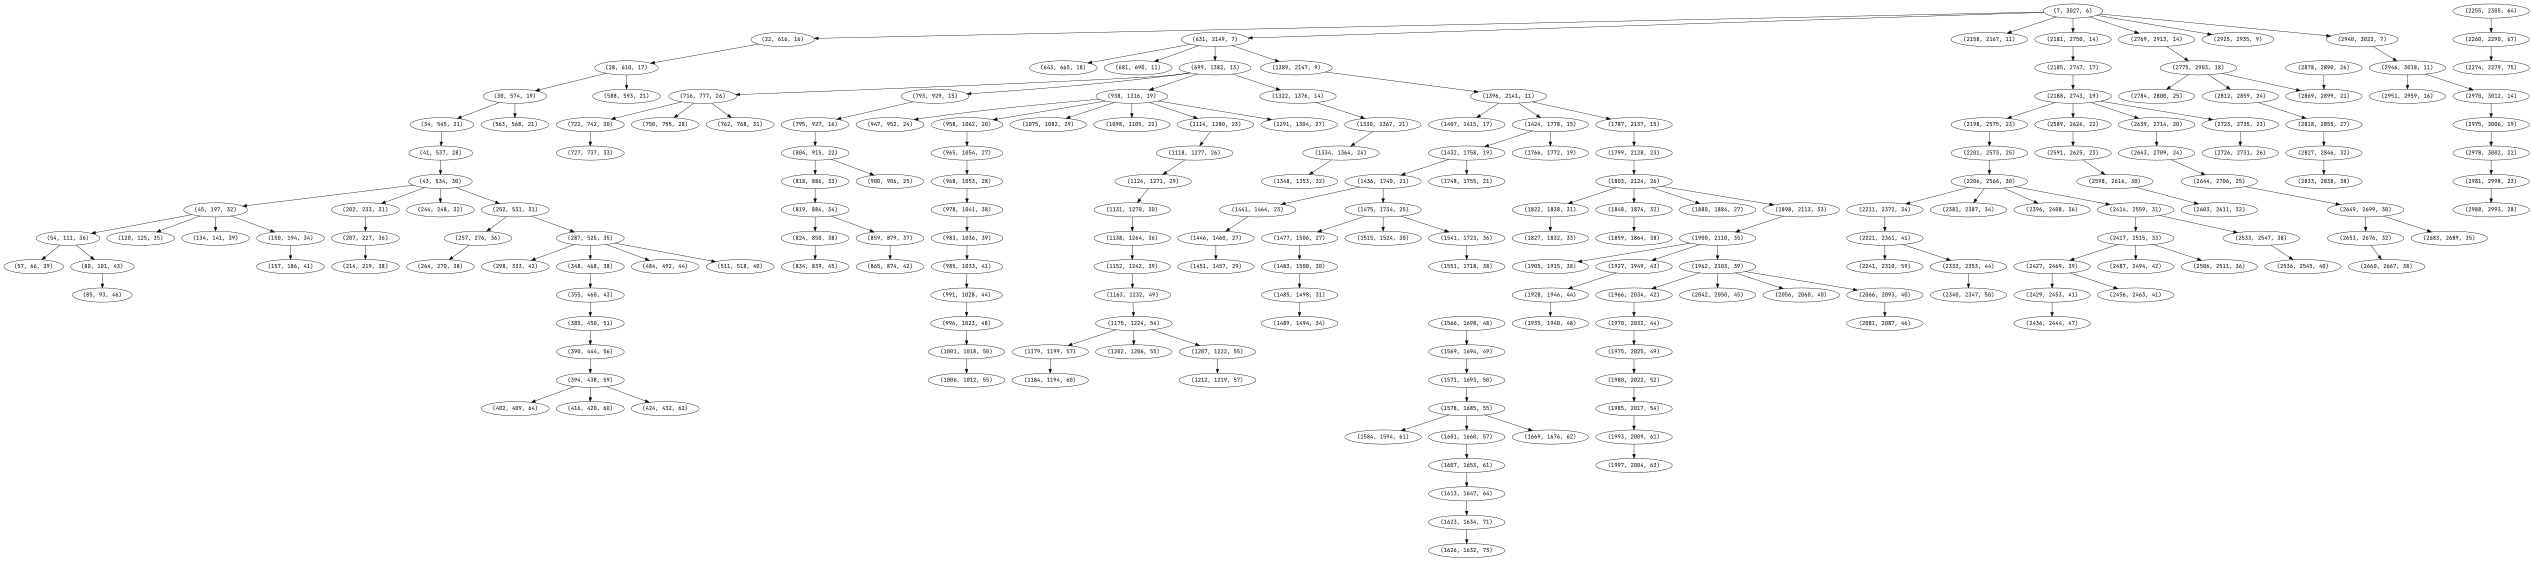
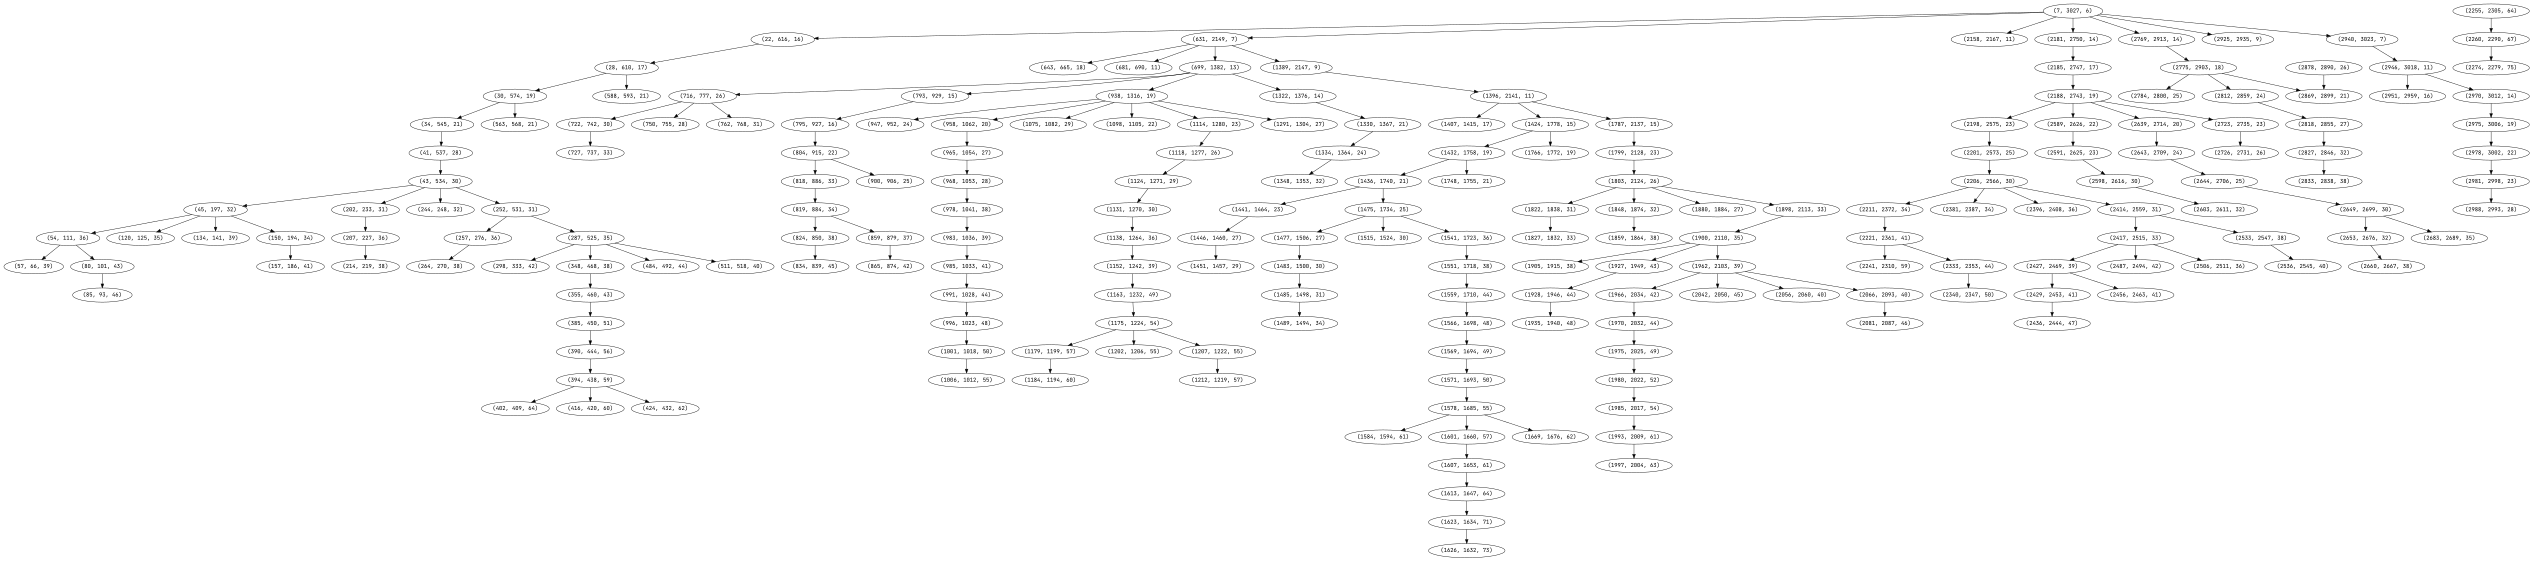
  digraph {
    fontname="JetBrains Mono"
    node [fontname="JetBrains Mono"]
    edge [fontname="JetBrains Mono"]
    "(7, 3027, 6)"
    "(22, 616, 16)"
    "(631, 2149, 7)"
    "(2158, 2167, 11)"
    "(2181, 2750, 14)"
    "(2769, 2913, 14)"
    "(2925, 2935, 9)"
    "(2940, 3023, 7)"
    "(28, 610, 17)"
    "(643, 665, 18)"
    "(681, 690, 11)"
    "(699, 1382, 13)"
    "(1389, 2147, 9)"
    "(2185, 2747, 17)"
    "(2775, 2903, 18)"
    "(2946, 3018, 11)"
    "(30, 574, 19)"
    "(588, 593, 21)"
    "(34, 545, 21)"
    "(563, 568, 21)"
    "(41, 537, 28)"
    "(43, 534, 30)"
    "(45, 197, 32)"
    "(202, 233, 31)"
    "(244, 248, 32)"
    "(252, 531, 31)"
    "(54, 111, 36)"
    "(120, 125, 35)"
    "(134, 141, 39)"
    "(150, 194, 34)"
    "(207, 227, 36)"
    "(257, 276, 36)"
    "(287, 525, 35)"
    "(57, 66, 39)"
    "(80, 101, 43)"
    "(157, 186, 41)"
    "(85, 93, 46)"
    "(214, 219, 38)"
    "(264, 270, 38)"
    "(298, 333, 42)"
    "(348, 468, 38)"
    "(484, 492, 44)"
    "(511, 518, 40)"
    "(355, 460, 43)"
    "(385, 450, 51)"
    "(390, 444, 56)"
    "(394, 438, 59)"
    "(402, 409, 64)"
    "(416, 420, 60)"
    "(424, 432, 62)"
    "(716, 777, 26)"
    "(793, 929, 15)"
    "(938, 1316, 19)"
    "(1322, 1376, 14)"
    "(1396, 2141, 11)"
    "(722, 742, 30)"
    "(750, 755, 28)"
    "(762, 768, 31)"
    "(795, 927, 16)"
    "(947, 952, 24)"
    "(958, 1062, 20)"
    "(1075, 1082, 29)"
    "(1098, 1105, 22)"
    "(1114, 1280, 23)"
    "(1291, 1304, 27)"
    "(1330, 1367, 21)"
    "(727, 737, 33)"
    "(804, 915, 22)"
    "(818, 886, 33)"
    "(900, 906, 25)"
    "(819, 884, 34)"
    "(824, 850, 38)"
    "(859, 879, 37)"
    "(834, 839, 45)"
    "(865, 874, 42)"
    "(965, 1054, 27)"
    "(1118, 1277, 26)"
    "(968, 1053, 28)"
    "(978, 1041, 38)"
    "(983, 1036, 39)"
    "(985, 1033, 41)"
    "(991, 1028, 44)"
    "(996, 1023, 48)"
    "(1001, 1018, 50)"
    "(1006, 1012, 55)"
    "(1124, 1271, 29)"
    "(1131, 1270, 30)"
    "(1138, 1264, 36)"
    "(1152, 1242, 39)"
    "(1163, 1232, 49)"
    "(1175, 1224, 54)"
    "(1179, 1199, 57)"
    "(1202, 1206, 55)"
    "(1207, 1222, 55)"
    "(1184, 1194, 60)"
    "(1212, 1219, 57)"
    "(1334, 1364, 24)"
    "(1348, 1353, 32)"
    "(1407, 1415, 17)"
    "(1424, 1778, 15)"
    "(1787, 2137, 15)"
    "(1432, 1758, 19)"
    "(1766, 1772, 19)"
    "(1799, 2128, 23)"
    "(1436, 1740, 21)"
    "(1748, 1755, 21)"
    "(1441, 1464, 23)"
    "(1475, 1734, 25)"
    "(1446, 1460, 27)"
    "(1477, 1506, 27)"
    "(1515, 1524, 30)"
    "(1541, 1723, 36)"
    "(1451, 1457, 29)"
    "(1483, 1500, 30)"
    "(1551, 1718, 38)"
    "(1485, 1498, 31)"
    "(1489, 1494, 34)"
+   "(1559, 1710, 44)"
    "(1566, 1698, 48)"
    "(1569, 1694, 49)"
    "(1571, 1693, 50)"
    "(1578, 1685, 55)"
    "(1584, 1594, 61)"
    "(1601, 1660, 57)"
    "(1669, 1676, 62)"
    "(1607, 1653, 61)"
    "(1613, 1647, 64)"
    "(1623, 1634, 71)"
    "(1626, 1632, 73)"
    "(1803, 2124, 26)"
    "(1822, 1838, 31)"
    "(1848, 1874, 32)"
    "(1880, 1884, 27)"
    "(1898, 2113, 33)"
    "(1827, 1832, 33)"
    "(1859, 1864, 38)"
    "(1900, 2110, 35)"
    "(1905, 1915, 38)"
    "(1927, 1949, 43)"
    "(1962, 2103, 39)"
    "(1928, 1946, 44)"
    "(1966, 2034, 42)"
    "(2042, 2050, 45)"
    "(2056, 2060, 40)"
    "(2066, 2093, 40)"
    "(1935, 1940, 48)"
    "(1970, 2032, 44)"
    "(2081, 2087, 46)"
    "(1975, 2025, 49)"
    "(1980, 2022, 52)"
    "(1985, 2017, 54)"
    "(1993, 2009, 61)"
    "(1997, 2004, 63)"
    "(2188, 2743, 19)"
    "(2198, 2575, 23)"
    "(2589, 2626, 22)"
    "(2639, 2714, 20)"
    "(2723, 2735, 23)"
    "(2201, 2573, 25)"
    "(2591, 2625, 23)"
    "(2643, 2709, 24)"
    "(2726, 2731, 26)"
    "(2206, 2566, 30)"
    "(2211, 2372, 34)"
    "(2381, 2387, 34)"
    "(2396, 2408, 36)"
    "(2414, 2559, 31)"
    "(2221, 2361, 41)"
    "(2417, 2515, 33)"
    "(2533, 2547, 38)"
    "(2241, 2310, 59)"
    "(2333, 2353, 44)"
    "(2340, 2347, 50)"
    "(2255, 2305, 64)"
    "(2260, 2290, 67)"
    "(2274, 2279, 75)"
    "(2427, 2469, 39)"
    "(2487, 2494, 42)"
    "(2506, 2511, 36)"
    "(2536, 2545, 40)"
    "(2429, 2453, 41)"
    "(2456, 2463, 41)"
    "(2436, 2444, 47)"
    "(2598, 2616, 30)"
    "(2603, 2611, 32)"
    "(2644, 2706, 25)"
    "(2649, 2699, 30)"
    "(2653, 2676, 32)"
    "(2683, 2689, 35)"
    "(2660, 2667, 38)"
    "(2784, 2800, 25)"
    "(2812, 2859, 24)"
    "(2869, 2899, 21)"
    "(2818, 2855, 27)"
    "(2827, 2846, 32)"
    "(2833, 2838, 38)"
    "(2878, 2890, 26)"
    "(2951, 2959, 16)"
    "(2970, 3012, 14)"
    "(2975, 3006, 19)"
    "(2978, 3002, 22)"
    "(2981, 2998, 23)"
    "(2988, 2993, 28)"
    "(7, 3027, 6)" -> "(22, 616, 16)"
    "(7, 3027, 6)" -> "(631, 2149, 7)"
    "(7, 3027, 6)" -> "(2158, 2167, 11)"
    "(7, 3027, 6)" -> "(2181, 2750, 14)"
    "(7, 3027, 6)" -> "(2769, 2913, 14)"
    "(7, 3027, 6)" -> "(2925, 2935, 9)"
    "(7, 3027, 6)" -> "(2940, 3023, 7)"
    "(22, 616, 16)" -> "(28, 610, 17)"
    "(631, 2149, 7)" -> "(643, 665, 18)"
    "(631, 2149, 7)" -> "(681, 690, 11)"
    "(631, 2149, 7)" -> "(699, 1382, 13)"
    "(631, 2149, 7)" -> "(1389, 2147, 9)"
    "(2181, 2750, 14)" -> "(2185, 2747, 17)"
    "(2769, 2913, 14)" -> "(2775, 2903, 18)"
    "(2940, 3023, 7)" -> "(2946, 3018, 11)"
    "(28, 610, 17)" -> "(30, 574, 19)"
    "(28, 610, 17)" -> "(588, 593, 21)"
    "(699, 1382, 13)" -> "(716, 777, 26)"
    "(699, 1382, 13)" -> "(793, 929, 15)"
    "(699, 1382, 13)" -> "(938, 1316, 19)"
    "(699, 1382, 13)" -> "(1322, 1376, 14)"
    "(1389, 2147, 9)" -> "(1396, 2141, 11)"
    "(2185, 2747, 17)" -> "(2188, 2743, 19)"
    "(2775, 2903, 18)" -> "(2784, 2800, 25)"
    "(2775, 2903, 18)" -> "(2812, 2859, 24)"
    "(2775, 2903, 18)" -> "(2869, 2899, 21)"
    "(2946, 3018, 11)" -> "(2951, 2959, 16)"
    "(2946, 3018, 11)" -> "(2970, 3012, 14)"
    "(30, 574, 19)" -> "(34, 545, 21)"
    "(30, 574, 19)" -> "(563, 568, 21)"
    "(34, 545, 21)" -> "(41, 537, 28)"
    "(41, 537, 28)" -> "(43, 534, 30)"
    "(43, 534, 30)" -> "(45, 197, 32)"
    "(43, 534, 30)" -> "(202, 233, 31)"
    "(43, 534, 30)" -> "(244, 248, 32)"
    "(43, 534, 30)" -> "(252, 531, 31)"
    "(45, 197, 32)" -> "(54, 111, 36)"
    "(45, 197, 32)" -> "(120, 125, 35)"
    "(45, 197, 32)" -> "(134, 141, 39)"
    "(45, 197, 32)" -> "(150, 194, 34)"
    "(202, 233, 31)" -> "(207, 227, 36)"
    "(252, 531, 31)" -> "(257, 276, 36)"
    "(252, 531, 31)" -> "(287, 525, 35)"
    "(54, 111, 36)" -> "(57, 66, 39)"
    "(54, 111, 36)" -> "(80, 101, 43)"
    "(150, 194, 34)" -> "(157, 186, 41)"
    "(207, 227, 36)" -> "(214, 219, 38)"
    "(257, 276, 36)" -> "(264, 270, 38)"
    "(287, 525, 35)" -> "(298, 333, 42)"
    "(287, 525, 35)" -> "(348, 468, 38)"
    "(287, 525, 35)" -> "(484, 492, 44)"
    "(287, 525, 35)" -> "(511, 518, 40)"
    "(80, 101, 43)" -> "(85, 93, 46)"
    "(348, 468, 38)" -> "(355, 460, 43)"
    "(355, 460, 43)" -> "(385, 450, 51)"
    "(385, 450, 51)" -> "(390, 444, 56)"
    "(390, 444, 56)" -> "(394, 438, 59)"
    "(394, 438, 59)" -> "(402, 409, 64)"
    "(394, 438, 59)" -> "(416, 420, 60)"
    "(394, 438, 59)" -> "(424, 432, 62)"
    "(716, 777, 26)" -> "(722, 742, 30)"
    "(716, 777, 26)" -> "(750, 755, 28)"
    "(716, 777, 26)" -> "(762, 768, 31)"
    "(793, 929, 15)" -> "(795, 927, 16)"
    "(938, 1316, 19)" -> "(947, 952, 24)"
    "(938, 1316, 19)" -> "(958, 1062, 20)"
    "(938, 1316, 19)" -> "(1075, 1082, 29)"
    "(938, 1316, 19)" -> "(1098, 1105, 22)"
    "(938, 1316, 19)" -> "(1114, 1280, 23)"
    "(938, 1316, 19)" -> "(1291, 1304, 27)"
    "(1322, 1376, 14)" -> "(1330, 1367, 21)"
    "(1396, 2141, 11)" -> "(1407, 1415, 17)"
    "(1396, 2141, 11)" -> "(1424, 1778, 15)"
    "(1396, 2141, 11)" -> "(1787, 2137, 15)"
    "(722, 742, 30)" -> "(727, 737, 33)"
    "(795, 927, 16)" -> "(804, 915, 22)"
    "(958, 1062, 20)" -> "(965, 1054, 27)"
    "(1114, 1280, 23)" -> "(1118, 1277, 26)"
    "(1330, 1367, 21)" -> "(1334, 1364, 24)"
    "(804, 915, 22)" -> "(818, 886, 33)"
    "(804, 915, 22)" -> "(900, 906, 25)"
    "(818, 886, 33)" -> "(819, 884, 34)"
    "(819, 884, 34)" -> "(824, 850, 38)"
    "(819, 884, 34)" -> "(859, 879, 37)"
    "(824, 850, 38)" -> "(834, 839, 45)"
    "(859, 879, 37)" -> "(865, 874, 42)"
    "(965, 1054, 27)" -> "(968, 1053, 28)"
    "(1118, 1277, 26)" -> "(1124, 1271, 29)"
    "(968, 1053, 28)" -> "(978, 1041, 38)"
    "(978, 1041, 38)" -> "(983, 1036, 39)"
    "(983, 1036, 39)" -> "(985, 1033, 41)"
    "(985, 1033, 41)" -> "(991, 1028, 44)"
    "(991, 1028, 44)" -> "(996, 1023, 48)"
    "(996, 1023, 48)" -> "(1001, 1018, 50)"
    "(1001, 1018, 50)" -> "(1006, 1012, 55)"
    "(1124, 1271, 29)" -> "(1131, 1270, 30)"
    "(1131, 1270, 30)" -> "(1138, 1264, 36)"
    "(1138, 1264, 36)" -> "(1152, 1242, 39)"
    "(1152, 1242, 39)" -> "(1163, 1232, 49)"
    "(1163, 1232, 49)" -> "(1175, 1224, 54)"
    "(1175, 1224, 54)" -> "(1179, 1199, 57)"
    "(1175, 1224, 54)" -> "(1202, 1206, 55)"
    "(1175, 1224, 54)" -> "(1207, 1222, 55)"
    "(1179, 1199, 57)" -> "(1184, 1194, 60)"
    "(1207, 1222, 55)" -> "(1212, 1219, 57)"
    "(1334, 1364, 24)" -> "(1348, 1353, 32)"
    "(1424, 1778, 15)" -> "(1432, 1758, 19)"
    "(1424, 1778, 15)" -> "(1766, 1772, 19)"
    "(1787, 2137, 15)" -> "(1799, 2128, 23)"
    "(1432, 1758, 19)" -> "(1436, 1740, 21)"
    "(1432, 1758, 19)" -> "(1748, 1755, 21)"
    "(1799, 2128, 23)" -> "(1803, 2124, 26)"
    "(1436, 1740, 21)" -> "(1441, 1464, 23)"
    "(1436, 1740, 21)" -> "(1475, 1734, 25)"
    "(1441, 1464, 23)" -> "(1446, 1460, 27)"
    "(1475, 1734, 25)" -> "(1477, 1506, 27)"
    "(1475, 1734, 25)" -> "(1515, 1524, 30)"
    "(1475, 1734, 25)" -> "(1541, 1723, 36)"
    "(1446, 1460, 27)" -> "(1451, 1457, 29)"
    "(1477, 1506, 27)" -> "(1483, 1500, 30)"
    "(1541, 1723, 36)" -> "(1551, 1718, 38)"
    "(1483, 1500, 30)" -> "(1485, 1498, 31)"
+   "(1551, 1718, 38)" -> "(1559, 1710, 44)"
    "(1485, 1498, 31)" -> "(1489, 1494, 34)"
+   "(1559, 1710, 44)" -> "(1566, 1698, 48)"
    "(1566, 1698, 48)" -> "(1569, 1694, 49)"
    "(1569, 1694, 49)" -> "(1571, 1693, 50)"
    "(1571, 1693, 50)" -> "(1578, 1685, 55)"
    "(1578, 1685, 55)" -> "(1584, 1594, 61)"
    "(1578, 1685, 55)" -> "(1601, 1660, 57)"
    "(1578, 1685, 55)" -> "(1669, 1676, 62)"
    "(1601, 1660, 57)" -> "(1607, 1653, 61)"
    "(1607, 1653, 61)" -> "(1613, 1647, 64)"
    "(1613, 1647, 64)" -> "(1623, 1634, 71)"
    "(1623, 1634, 71)" -> "(1626, 1632, 73)"
    "(1803, 2124, 26)" -> "(1822, 1838, 31)"
    "(1803, 2124, 26)" -> "(1848, 1874, 32)"
    "(1803, 2124, 26)" -> "(1880, 1884, 27)"
    "(1803, 2124, 26)" -> "(1898, 2113, 33)"
    "(1822, 1838, 31)" -> "(1827, 1832, 33)"
    "(1848, 1874, 32)" -> "(1859, 1864, 38)"
    "(1898, 2113, 33)" -> "(1900, 2110, 35)"
    "(1900, 2110, 35)" -> "(1905, 1915, 38)"
    "(1900, 2110, 35)" -> "(1927, 1949, 43)"
    "(1900, 2110, 35)" -> "(1962, 2103, 39)"
    "(1927, 1949, 43)" -> "(1928, 1946, 44)"
    "(1962, 2103, 39)" -> "(1966, 2034, 42)"
    "(1962, 2103, 39)" -> "(2042, 2050, 45)"
    "(1962, 2103, 39)" -> "(2056, 2060, 40)"
    "(1962, 2103, 39)" -> "(2066, 2093, 40)"
    "(1928, 1946, 44)" -> "(1935, 1940, 48)"
    "(1966, 2034, 42)" -> "(1970, 2032, 44)"
    "(2066, 2093, 40)" -> "(2081, 2087, 46)"
    "(1970, 2032, 44)" -> "(1975, 2025, 49)"
    "(1975, 2025, 49)" -> "(1980, 2022, 52)"
    "(1980, 2022, 52)" -> "(1985, 2017, 54)"
    "(1985, 2017, 54)" -> "(1993, 2009, 61)"
    "(1993, 2009, 61)" -> "(1997, 2004, 63)"
    "(2188, 2743, 19)" -> "(2198, 2575, 23)"
    "(2188, 2743, 19)" -> "(2589, 2626, 22)"
    "(2188, 2743, 19)" -> "(2639, 2714, 20)"
    "(2188, 2743, 19)" -> "(2723, 2735, 23)"
    "(2198, 2575, 23)" -> "(2201, 2573, 25)"
    "(2589, 2626, 22)" -> "(2591, 2625, 23)"
    "(2639, 2714, 20)" -> "(2643, 2709, 24)"
    "(2723, 2735, 23)" -> "(2726, 2731, 26)"
    "(2201, 2573, 25)" -> "(2206, 2566, 30)"
    "(2591, 2625, 23)" -> "(2598, 2616, 30)"
    "(2643, 2709, 24)" -> "(2644, 2706, 25)"
    "(2206, 2566, 30)" -> "(2211, 2372, 34)"
    "(2206, 2566, 30)" -> "(2381, 2387, 34)"
    "(2206, 2566, 30)" -> "(2396, 2408, 36)"
    "(2206, 2566, 30)" -> "(2414, 2559, 31)"
    "(2211, 2372, 34)" -> "(2221, 2361, 41)"
    "(2414, 2559, 31)" -> "(2417, 2515, 33)"
    "(2414, 2559, 31)" -> "(2533, 2547, 38)"
    "(2221, 2361, 41)" -> "(2241, 2310, 59)"
    "(2221, 2361, 41)" -> "(2333, 2353, 44)"
    "(2417, 2515, 33)" -> "(2427, 2469, 39)"
    "(2417, 2515, 33)" -> "(2487, 2494, 42)"
    "(2417, 2515, 33)" -> "(2506, 2511, 36)"
    "(2533, 2547, 38)" -> "(2536, 2545, 40)"
    "(2333, 2353, 44)" -> "(2340, 2347, 50)"
    "(2255, 2305, 64)" -> "(2260, 2290, 67)"
    "(2260, 2290, 67)" -> "(2274, 2279, 75)"
    "(2427, 2469, 39)" -> "(2429, 2453, 41)"
    "(2427, 2469, 39)" -> "(2456, 2463, 41)"
    "(2429, 2453, 41)" -> "(2436, 2444, 47)"
    "(2598, 2616, 30)" -> "(2603, 2611, 32)"
    "(2644, 2706, 25)" -> "(2649, 2699, 30)"
    "(2649, 2699, 30)" -> "(2653, 2676, 32)"
    "(2649, 2699, 30)" -> "(2683, 2689, 35)"
    "(2653, 2676, 32)" -> "(2660, 2667, 38)"
    "(2812, 2859, 24)" -> "(2818, 2855, 27)"
    "(2818, 2855, 27)" -> "(2827, 2846, 32)"
    "(2827, 2846, 32)" -> "(2833, 2838, 38)"
    "(2878, 2890, 26)" -> "(2869, 2899, 21)"
    "(2970, 3012, 14)" -> "(2975, 3006, 19)"
    "(2975, 3006, 19)" -> "(2978, 3002, 22)"
    "(2978, 3002, 22)" -> "(2981, 2998, 23)"
    "(2981, 2998, 23)" -> "(2988, 2993, 28)"
  }
